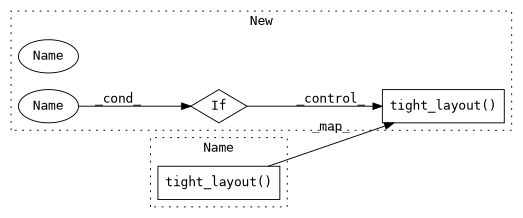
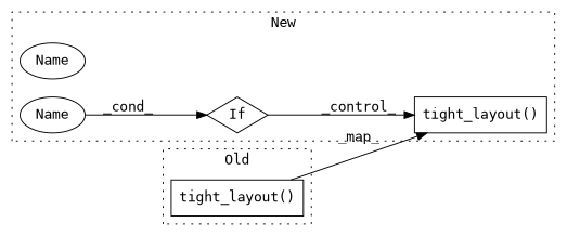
  digraph {
    rankdir=LR
    fontname="DejaVu Sans Mono"
    node [a=75 l=18 s=10687 shape=box fontname="DejaVu Sans Mono"]
    edge [fontname="DejaVu Sans Mono"]
    n1 [label="tight_layout()" s=11530]
    n2 [a=96 l=3 label=If s=10684 shape=diamond]
    n3 [a=87 l=15 label=Name shape=ellipse]
    n4 [a=87 l=15 label=Name shape=ellipse]
    n5 [label="tight_layout()" s=8715]
    subgraph cluster_1 {
      label=New
      style=dotted
      n1
      n2
      n3
      n4
    }
    subgraph cluster_2 {
-     label=Name
+     label=Old
      style=dotted
      n5
    }
    n2 -> n1 [label=_control_]
    n4 -> n2 [label=_cond_]
    n5 -> n1 [label=_map_]
  }
